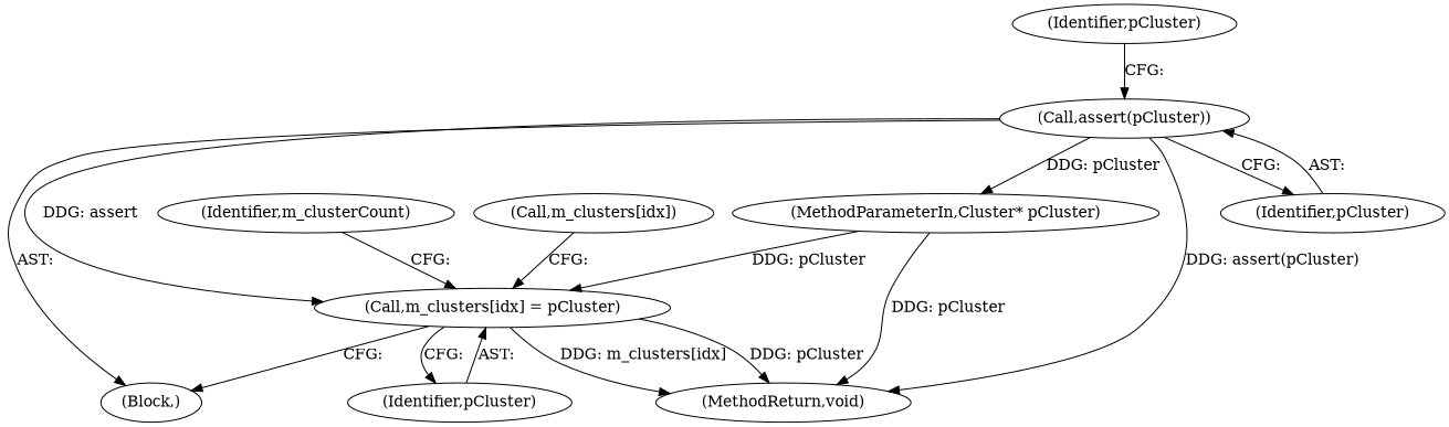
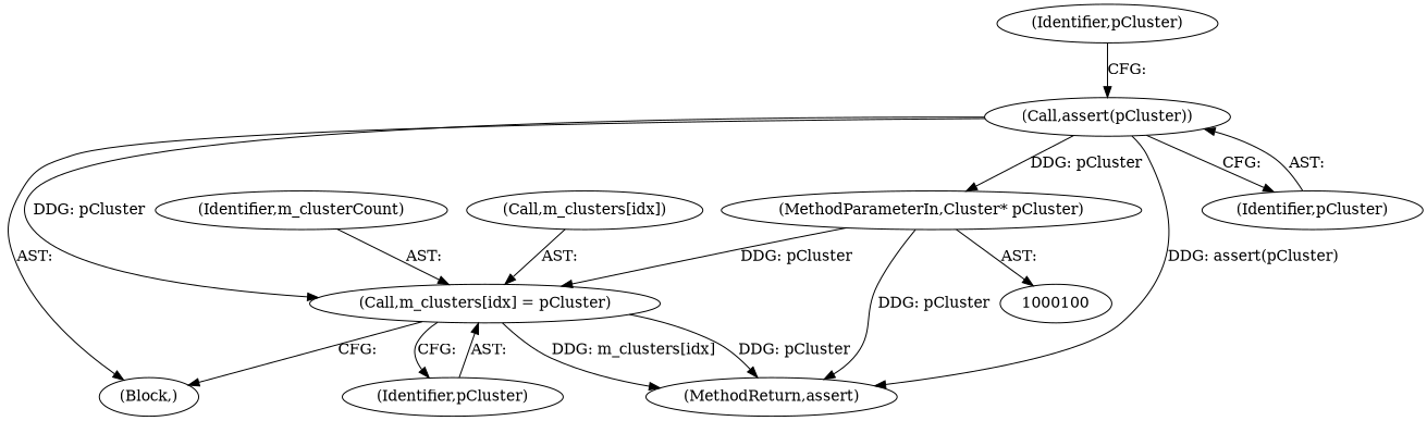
  digraph {
    n1 [label="(Call,assert(pCluster))"]
    n2 [label="(Call,m_clusters[idx] = pCluster)"]
    n3 [label="(Identifier,pCluster)"]
    n4 [label="(Block,)"]
-   n5 [label="(MethodReturn,void)"]
+   n5 [label="(MethodReturn,assert)"]
    n6 [label="(MethodParameterIn,Cluster* pCluster)"]
    n7 [label="(Identifier,pCluster)"]
+   1000100
    n9 [label="(Identifier,m_clusterCount)"]
    n10 [label="(Call,m_clusters[idx])"]
    n11 [label="(Identifier,pCluster)"]
-   n1 -> n2 [label="DDG: assert"]
+   n1 -> n2 [label="DDG: pCluster"]
    n1 -> n3 [label="CFG: "]
    n1 -> n4 [label="AST: "]
    n1 -> n5 [label="DDG: assert(pCluster)"]
    n1 -> n6 [label="DDG: pCluster"]
    n2 -> n4 [label="CFG: "]
    n2 -> n5 [label="DDG: m_clusters[idx]"]
    n2 -> n5 [label="DDG: pCluster"]
    n2 -> n7 [label="CFG: "]
    n3 -> n1 [label="AST: "]
    n6 -> n2 [label="DDG: pCluster"]
    n6 -> n5 [label="DDG: pCluster"]
+   n6 -> 1000100 [label="AST: "]
    n7 -> n2 [label="AST: "]
-   n9 -> n2 [label="CFG: "]
-   n10 -> n2 [label="CFG: "]
+   n9 -> n2 [label="AST: "]
+   n10 -> n2 [label="AST: "]
    n11 -> n1 [label="CFG: "]
  }
